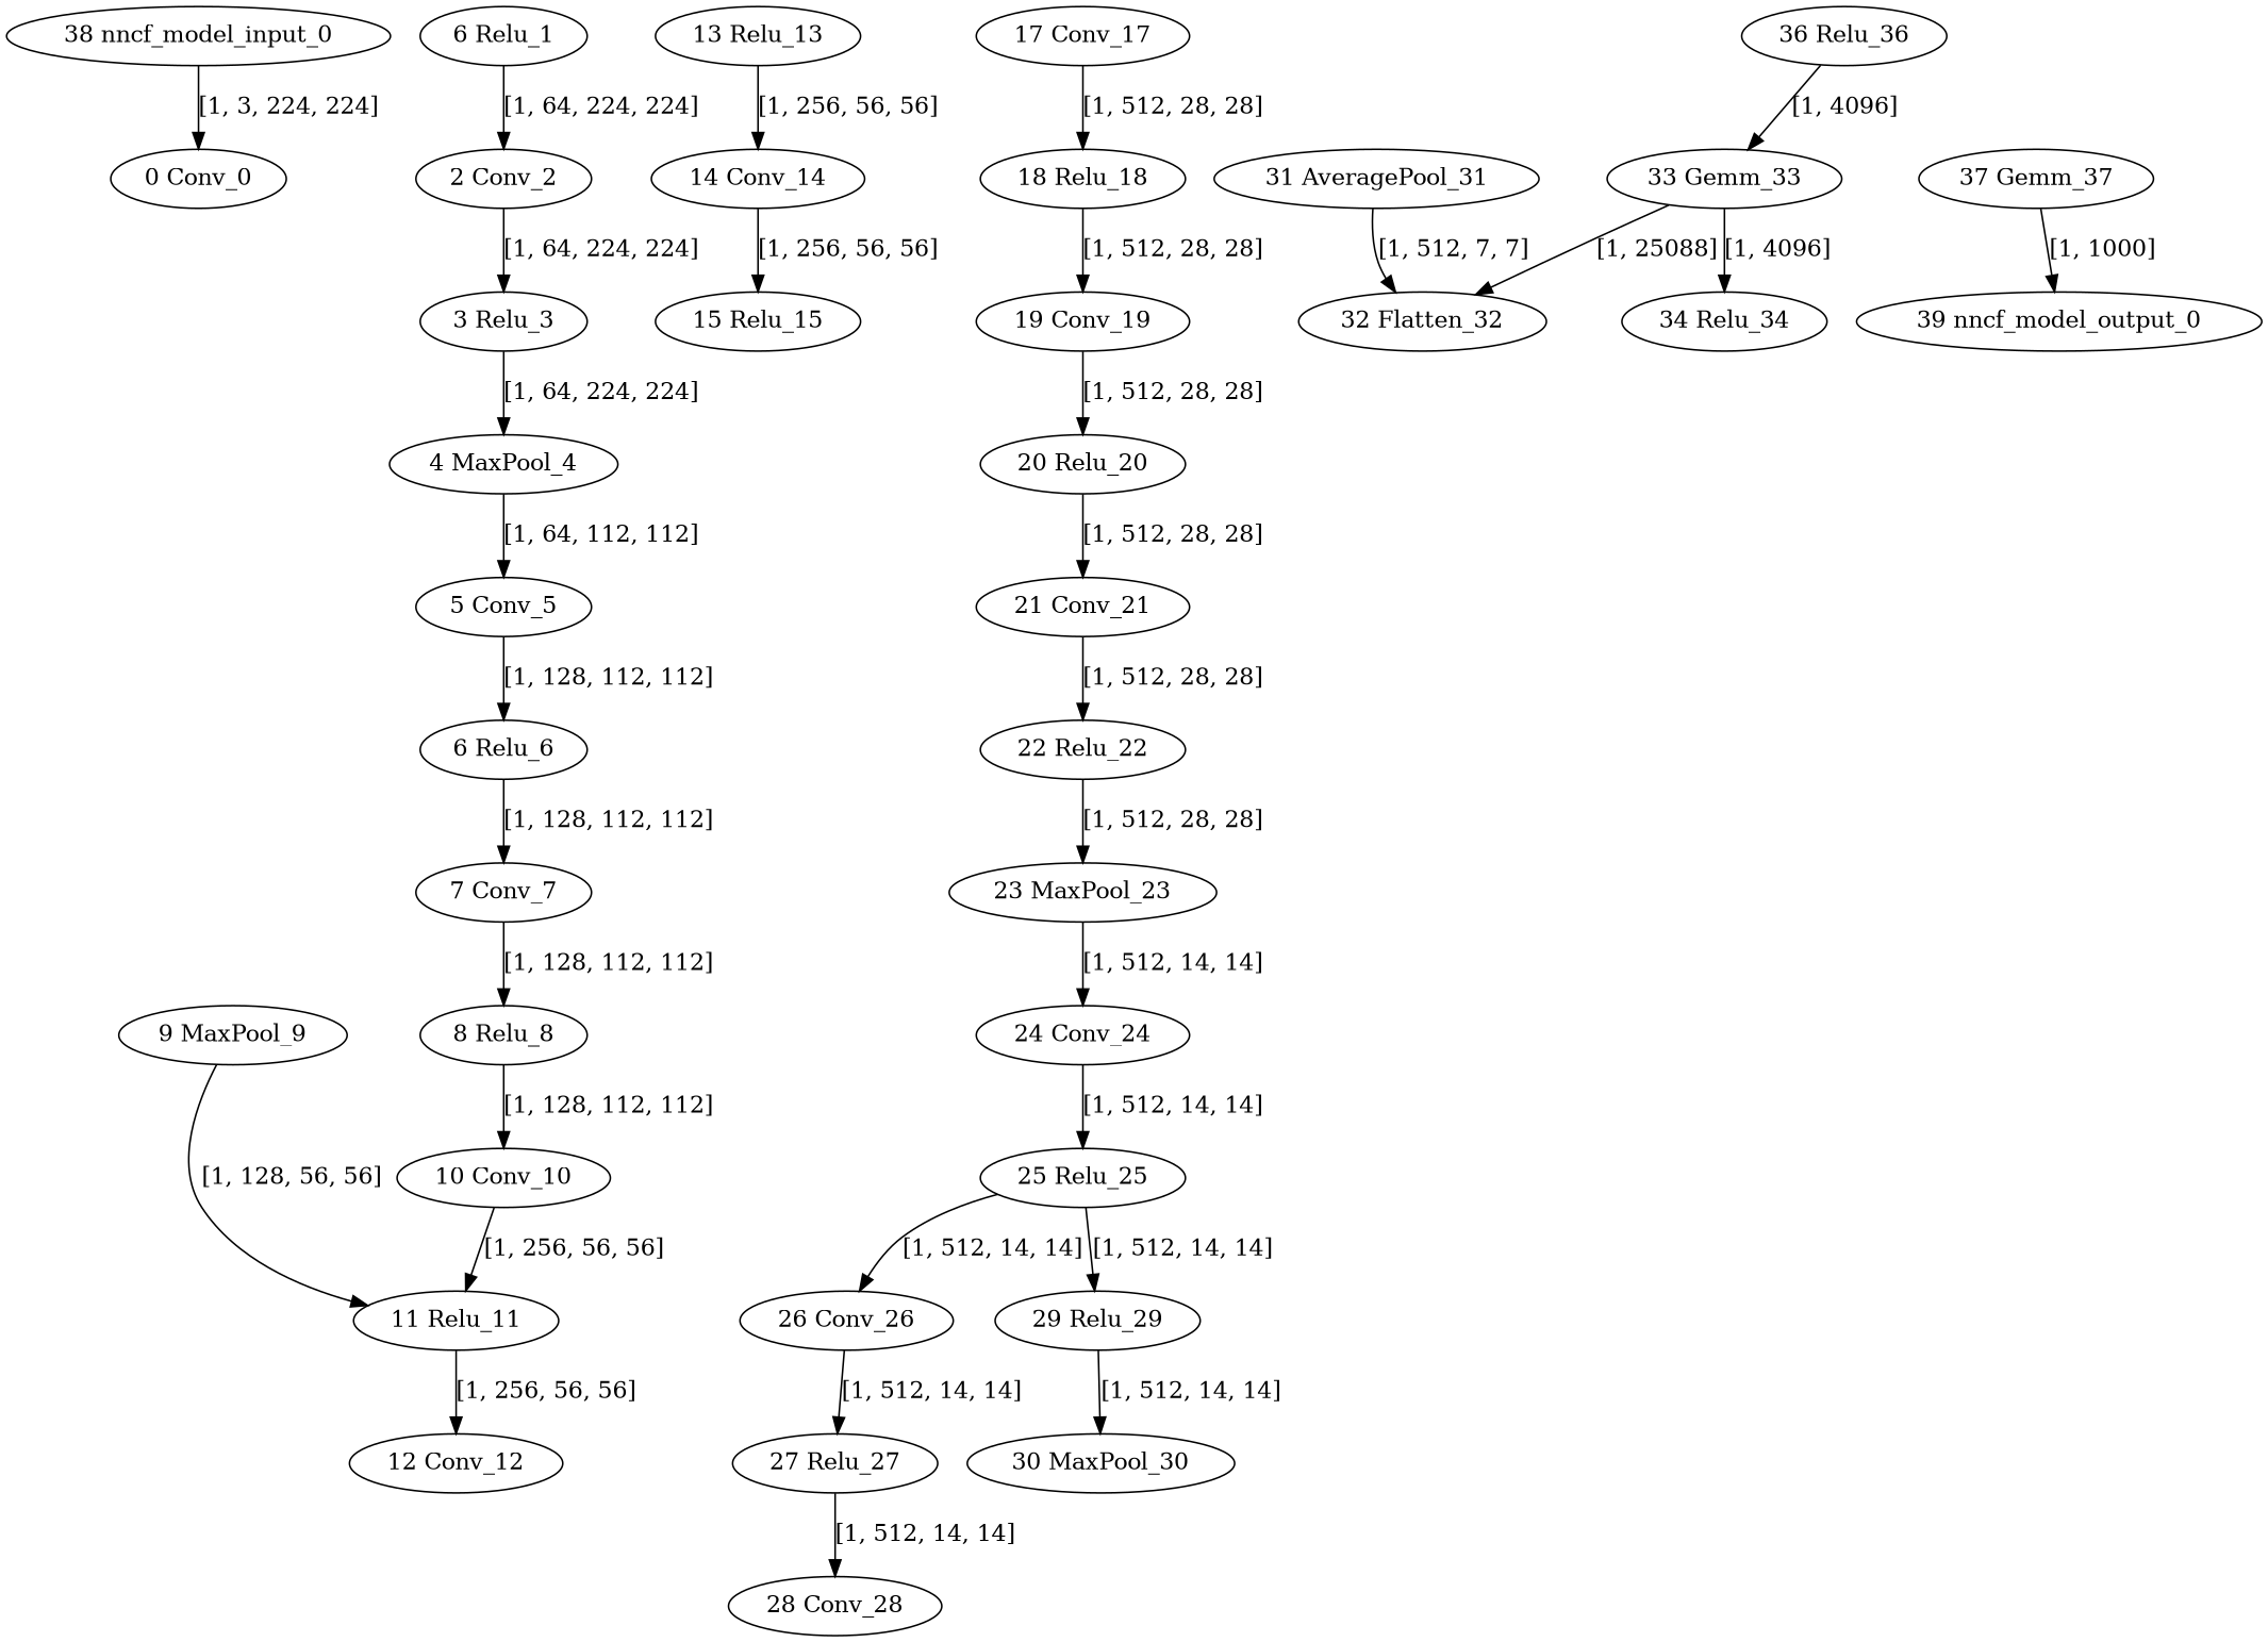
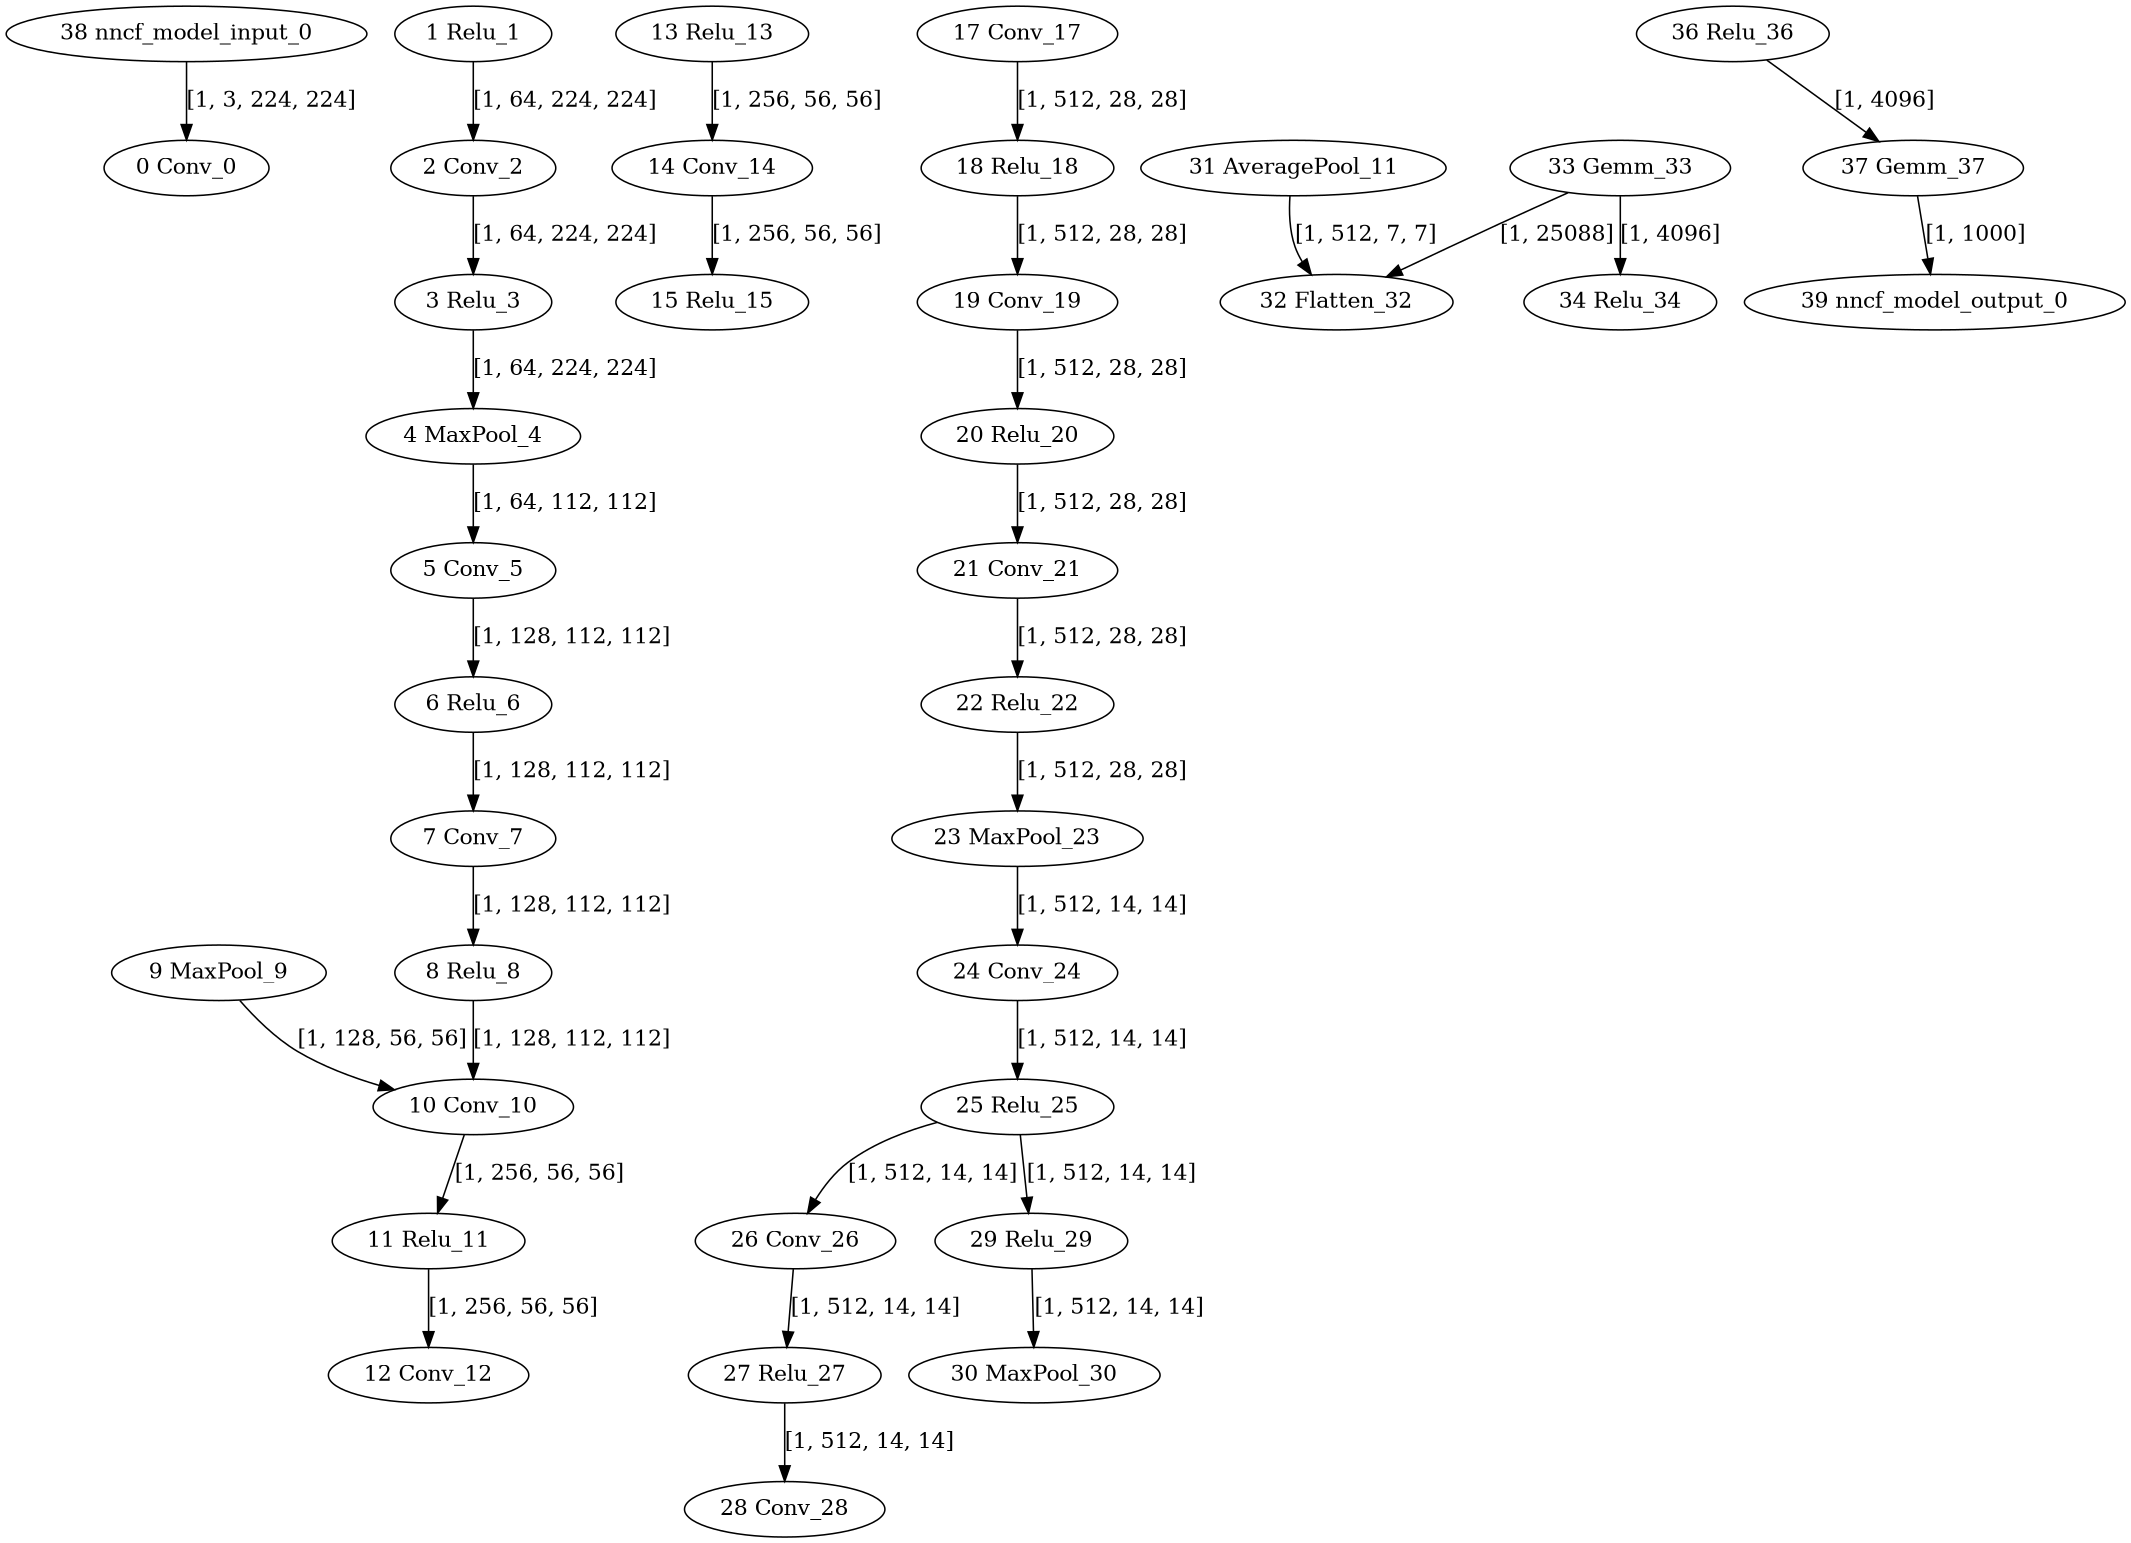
  strict digraph {
    node [type=Relu]
    edge [style=solid]
    "0 Conv_0" [type=Conv]
    "2 Conv_2" [type=Conv]
-   "1 Relu_1" [label="6 Relu_1"]
+   "1 Relu_1"
    "3 Relu_3"
    "4 MaxPool_4" [type=MaxPool]
    "5 Conv_5" [type=Conv]
    "6 Relu_6"
    "7 Conv_7" [type=Conv]
    "8 Relu_8"
    "10 Conv_10" [type=Conv]
    "9 MaxPool_9" [type=MaxPool]
    "11 Relu_11"
    "12 Conv_12" [type=Conv]
    "14 Conv_14" [type=Conv]
    "13 Relu_13"
    "15 Relu_15"
    "17 Conv_17" [type=Conv]
    "18 Relu_18"
    "19 Conv_19" [type=Conv]
    "20 Relu_20"
    "21 Conv_21" [type=Conv]
    "22 Relu_22"
    "23 MaxPool_23" [type=MaxPool]
    "24 Conv_24" [type=Conv]
    "25 Relu_25"
    "26 Conv_26" [type=Conv]
    "29 Relu_29"
    "27 Relu_27"
    "28 Conv_28" [type=Conv]
    "30 MaxPool_30" [type=MaxPool]
-   "31 AveragePool_31" [type=AveragePool]
+   "31 AveragePool_31" [type=AveragePool label="31 AveragePool_11"]
    "32 Flatten_32" [type=Flatten]
    "33 Gemm_33" [type=Gemm]
    "34 Relu_34"
    "37 Gemm_37" [type=Gemm]
    "36 Relu_36"
    "39 nncf_model_output_0" [type=nncf_model_output]
    "38 nncf_model_input_0" [type=nncf_model_input]
    "2 Conv_2" -> "3 Relu_3" [label="[1, 64, 224, 224]"]
    "1 Relu_1" -> "2 Conv_2" [label="[1, 64, 224, 224]"]
    "3 Relu_3" -> "4 MaxPool_4" [label="[1, 64, 224, 224]"]
    "4 MaxPool_4" -> "5 Conv_5" [label="[1, 64, 112, 112]"]
    "5 Conv_5" -> "6 Relu_6" [label="[1, 128, 112, 112]"]
    "6 Relu_6" -> "7 Conv_7" [label="[1, 128, 112, 112]"]
    "7 Conv_7" -> "8 Relu_8" [label="[1, 128, 112, 112]"]
    "8 Relu_8" -> "10 Conv_10" [label="[1, 128, 112, 112]"]
    "10 Conv_10" -> "11 Relu_11" [label="[1, 256, 56, 56]"]
-   "9 MaxPool_9" -> "11 Relu_11" [label="[1, 128, 56, 56]"]
+   "9 MaxPool_9" -> "10 Conv_10" [label="[1, 128, 56, 56]"]
    "11 Relu_11" -> "12 Conv_12" [label="[1, 256, 56, 56]"]
    "14 Conv_14" -> "15 Relu_15" [label="[1, 256, 56, 56]"]
    "13 Relu_13" -> "14 Conv_14" [label="[1, 256, 56, 56]"]
    "17 Conv_17" -> "18 Relu_18" [label="[1, 512, 28, 28]"]
    "18 Relu_18" -> "19 Conv_19" [label="[1, 512, 28, 28]"]
    "19 Conv_19" -> "20 Relu_20" [label="[1, 512, 28, 28]"]
    "20 Relu_20" -> "21 Conv_21" [label="[1, 512, 28, 28]"]
    "21 Conv_21" -> "22 Relu_22" [label="[1, 512, 28, 28]"]
    "22 Relu_22" -> "23 MaxPool_23" [label="[1, 512, 28, 28]"]
    "23 MaxPool_23" -> "24 Conv_24" [label="[1, 512, 14, 14]"]
    "24 Conv_24" -> "25 Relu_25" [label="[1, 512, 14, 14]"]
    "25 Relu_25" -> "26 Conv_26" [label="[1, 512, 14, 14]"]
    "25 Relu_25" -> "29 Relu_29" [label="[1, 512, 14, 14]"]
    "26 Conv_26" -> "27 Relu_27" [label="[1, 512, 14, 14]"]
    "29 Relu_29" -> "30 MaxPool_30" [label="[1, 512, 14, 14]"]
    "27 Relu_27" -> "28 Conv_28" [label="[1, 512, 14, 14]"]
    "31 AveragePool_31" -> "32 Flatten_32" [label="[1, 512, 7, 7]"]
    "33 Gemm_33" -> "32 Flatten_32" [label="[1, 25088]"]
    "33 Gemm_33" -> "34 Relu_34" [label="[1, 4096]"]
    "37 Gemm_37" -> "39 nncf_model_output_0" [label="[1, 1000]"]
-   "36 Relu_36" -> "33 Gemm_33" [label="[1, 4096]"]
+   "36 Relu_36" -> "37 Gemm_37" [label="[1, 4096]"]
    "38 nncf_model_input_0" -> "0 Conv_0" [label="[1, 3, 224, 224]"]
  }
